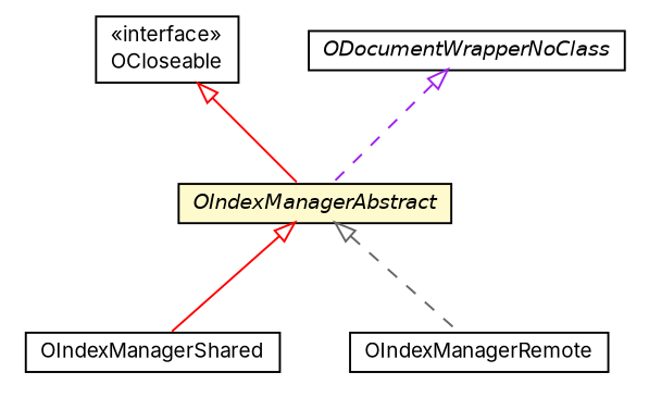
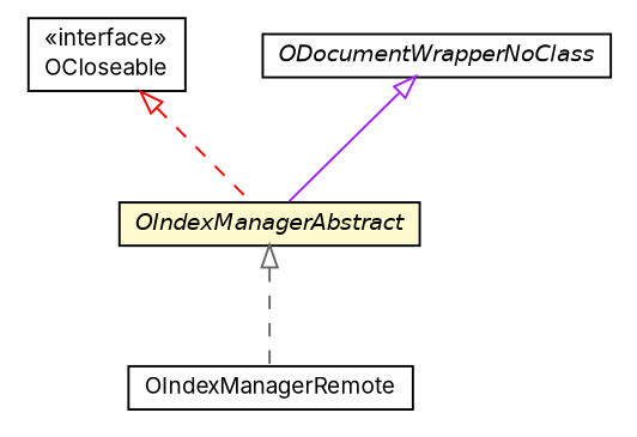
  digraph {
    fontname=Inter
    nodesep=0.25
    ranksep=0.5
    node [fontcolor=black fontname=Inter fontsize=10.0 shape=plaintext]
    edge [arrowtail=empty color=red dir=back fontname=Inter fontsize=10 headport=p labelfontname=Helvetica labelfontsize=10 tailport=p]
    n1 [label=<<table title="com.orientechnologies.common.concur.resource.OCloseable" border="0" cellborder="1" cellspacing="0" cellpadding="2" port="p" href="../../../common/concur/resource/OCloseable.html"> 		<tr><td><table border="0" cellspacing="0" cellpadding="1"> <tr><td align="center" balign="center"> &#171;interface&#187; </td></tr> <tr><td align="center" balign="center"> OCloseable </td></tr> 		</table></td></tr> 		</table>>]
    n2 [label=<<table title="com.orientechnologies.orient.core.index.OIndexManagerAbstract" border="0" cellborder="1" cellspacing="0" cellpadding="2" port="p" bgcolor="lemonChiffon" href="./OIndexManagerAbstract.html"> 		<tr><td><table border="0" cellspacing="0" cellpadding="1"> <tr><td align="center" balign="center"><font face="Helvetica-Oblique"> OIndexManagerAbstract </font></td></tr> 		</table></td></tr> 		</table>>]
-   n3 [label=<<table title="com.orientechnologies.orient.core.index.OIndexManagerShared" border="0" cellborder="1" cellspacing="0" cellpadding="2" port="p" href="./OIndexManagerShared.html"> 		<tr><td><table border="0" cellspacing="0" cellpadding="1"> <tr><td align="center" balign="center"> OIndexManagerShared </td></tr> 		</table></td></tr> 		</table>>]
    n4 [label=<<table title="com.orientechnologies.orient.core.index.OIndexManagerRemote" border="0" cellborder="1" cellspacing="0" cellpadding="2" port="p" href="./OIndexManagerRemote.html"> 		<tr><td><table border="0" cellspacing="0" cellpadding="1"> <tr><td align="center" balign="center"> OIndexManagerRemote </td></tr> 		</table></td></tr> 		</table>>]
    n5 [label=<<table title="com.orientechnologies.orient.core.type.ODocumentWrapperNoClass" border="0" cellborder="1" cellspacing="0" cellpadding="2" port="p" href="../type/ODocumentWrapperNoClass.html"> 		<tr><td><table border="0" cellspacing="0" cellpadding="1"> <tr><td align="center" balign="center"><font face="Helvetica-Oblique"> ODocumentWrapperNoClass </font></td></tr> 		</table></td></tr> 		</table>>]
-   n1 -> n2 [style=solid]
-   n2 -> n3
+   n1 -> n2 [style=dashed]
    n2 -> n4 [color=gray40 style=dashed]
-   n5 -> n2 [color=purple style=dashed]
+   n5 -> n2 [color=purple]
  }
